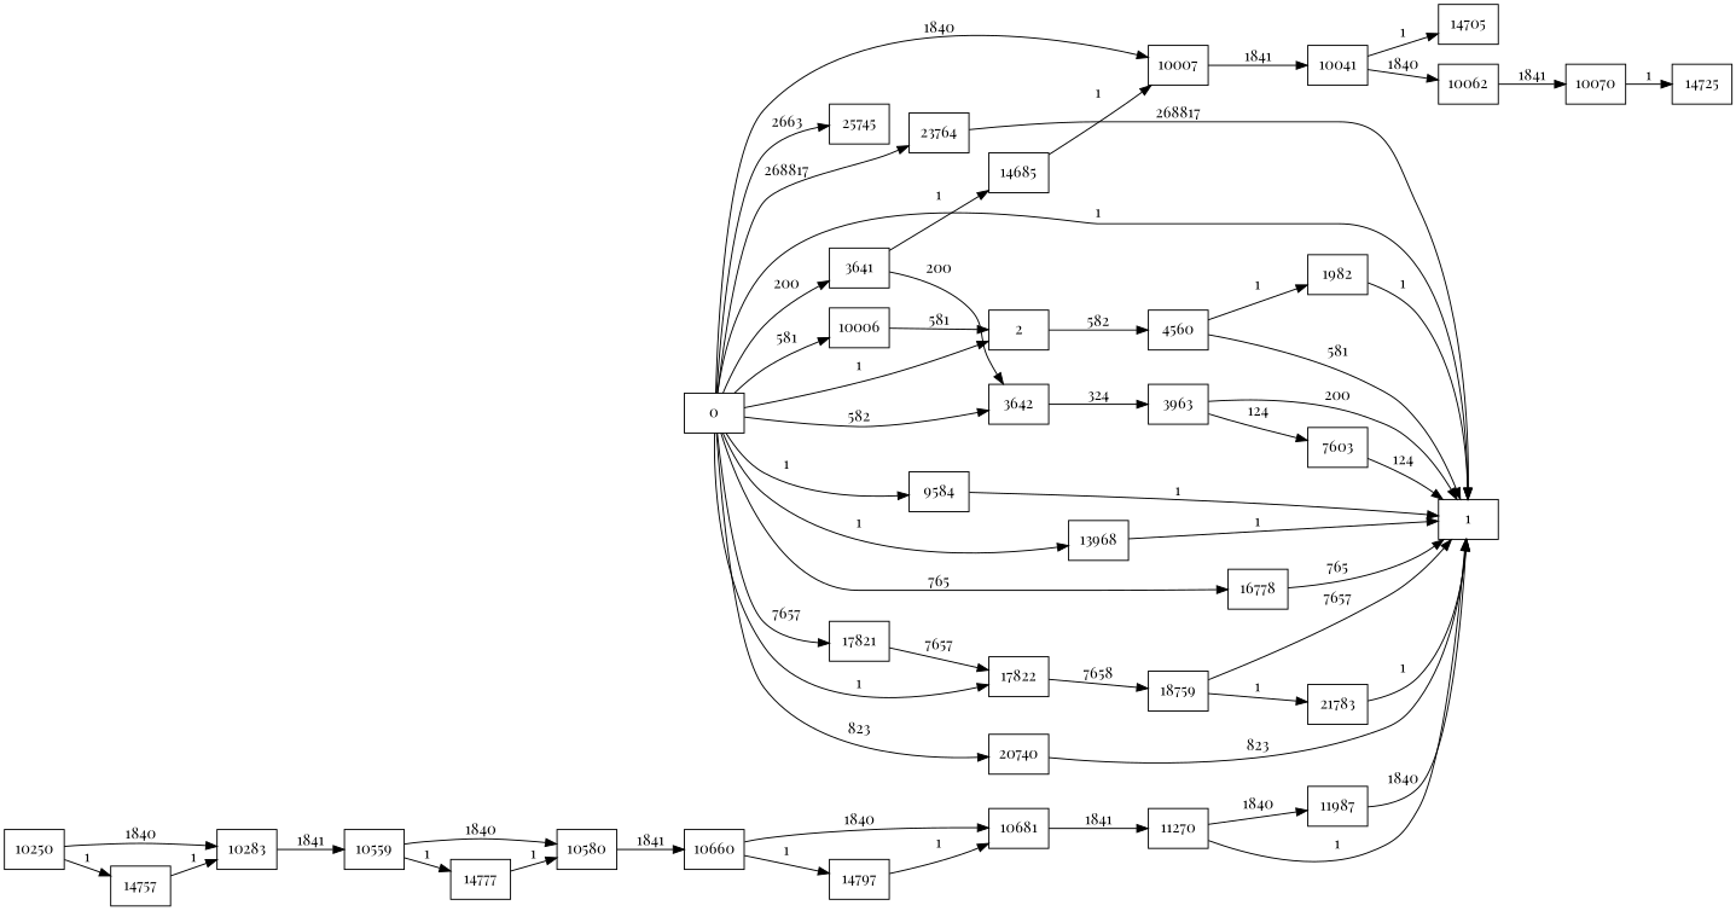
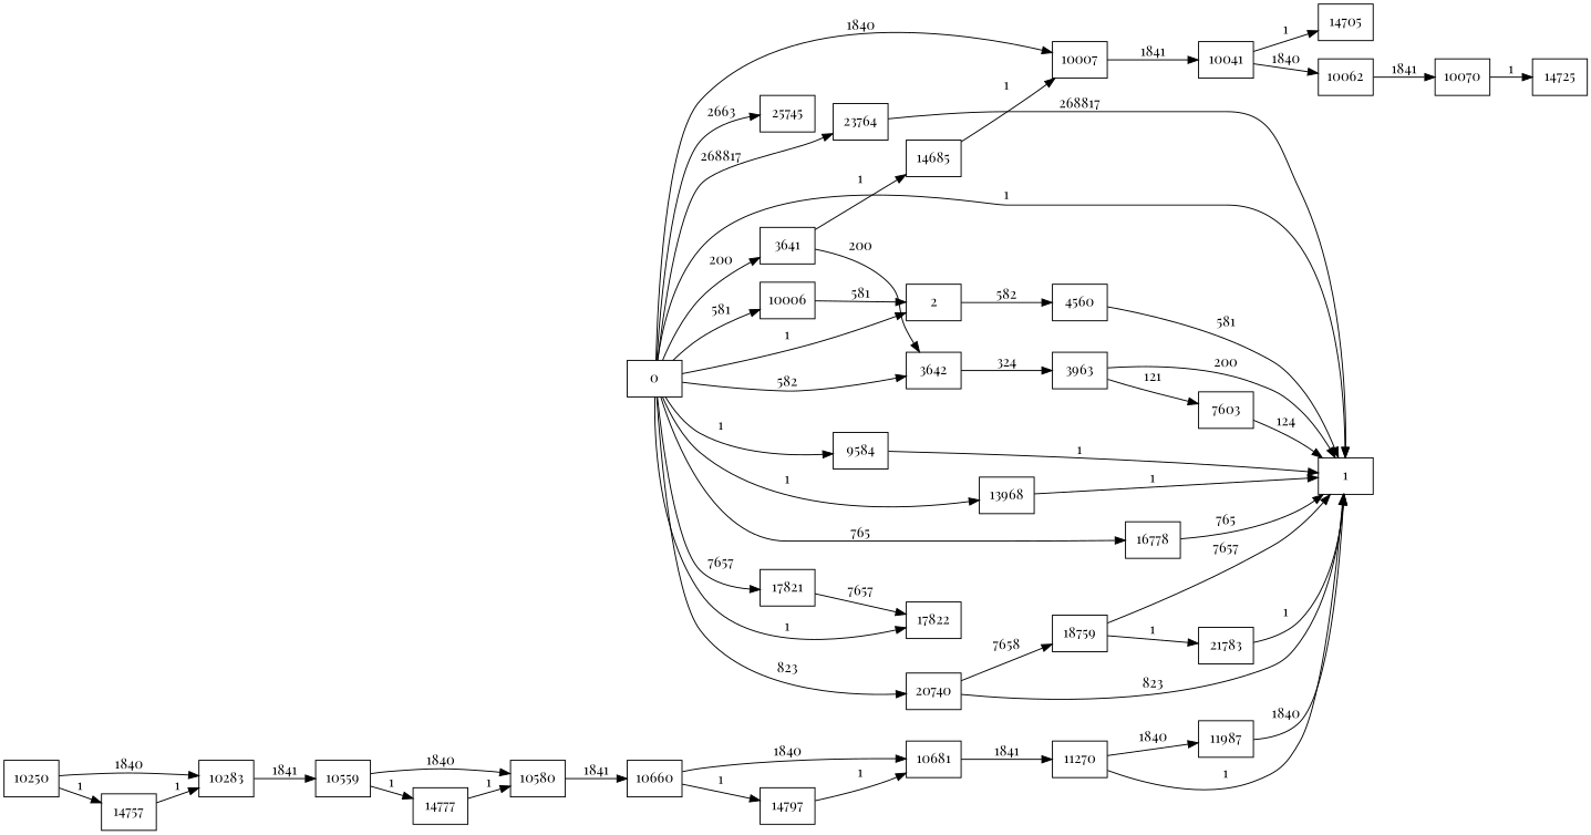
  digraph {
    fontname="Playfair Display"
    rankdir=LR
    node [fontname="Playfair Display" shape=rectangle]
    edge [fontname="Playfair Display"]
    n1 [label=4560]
    2
    1
-   1982
    3641
    3642
    14685
    3963
    7603
    9584
    10006
    10007
    10041
    10062
    14705
    10070
    14725
    10250
    10283
    14757
    10559
    10580
    14777
    10660
    10681
    14797
    11270
    11987
    13968
    16778
    17821
    17822
    18759
    21783
    20740
    23764
    0
    25745
    n1 -> 1 [label=581]
-   n1 -> 1982 [label=1]
    2 -> n1 [label=582]
-   1982 -> 1 [label=1]
    3641 -> 3642 [label=200]
    3641 -> 14685 [label=1]
    3642 -> 3963 [label=324]
    14685 -> 10007 [label=1]
    3963 -> 1 [label=200]
-   3963 -> 7603 [label=124]
+   3963 -> 7603 [label=121]
    7603 -> 1 [label=124]
    9584 -> 1 [label=1]
    10006 -> 2 [label=581]
    10007 -> 10041 [label=1841]
    10041 -> 10062 [label=1840]
    10041 -> 14705 [label=1]
    10062 -> 10070 [label=1841]
    10070 -> 14725 [label=1]
    10250 -> 10283 [label=1840]
    10250 -> 14757 [label=1]
    10283 -> 10559 [label=1841]
    14757 -> 10283 [label=1]
    10559 -> 10580 [label=1840]
    10559 -> 14777 [label=1]
    10580 -> 10660 [label=1841]
    14777 -> 10580 [label=1]
    10660 -> 10681 [label=1840]
    10660 -> 14797 [label=1]
    10681 -> 11270 [label=1841]
    14797 -> 10681 [label=1]
    11270 -> 1 [label=1]
    11270 -> 11987 [label=1840]
    11987 -> 1 [label=1840]
    13968 -> 1 [label=1]
    16778 -> 1 [label=765]
    17821 -> 17822 [label=7657]
-   17822 -> 18759 [label=7658]
+   20740 -> 18759 [label=7658]
    18759 -> 1 [label=7657]
    18759 -> 21783 [label=1]
    21783 -> 1 [label=1]
    20740 -> 1 [label=823]
    23764 -> 1 [label=268817]
    0 -> 2 [label=1]
    0 -> 1 [label=1]
    0 -> 3641 [label=200]
    0 -> 3642 [label=582]
    0 -> 9584 [label=1]
    0 -> 10006 [label=581]
    0 -> 10007 [label=1840]
    0 -> 13968 [label=1]
    0 -> 16778 [label=765]
    0 -> 17821 [label=7657]
    0 -> 17822 [label=1]
    0 -> 20740 [label=823]
    0 -> 23764 [label=268817]
    0 -> 25745 [label=2663]
  }
